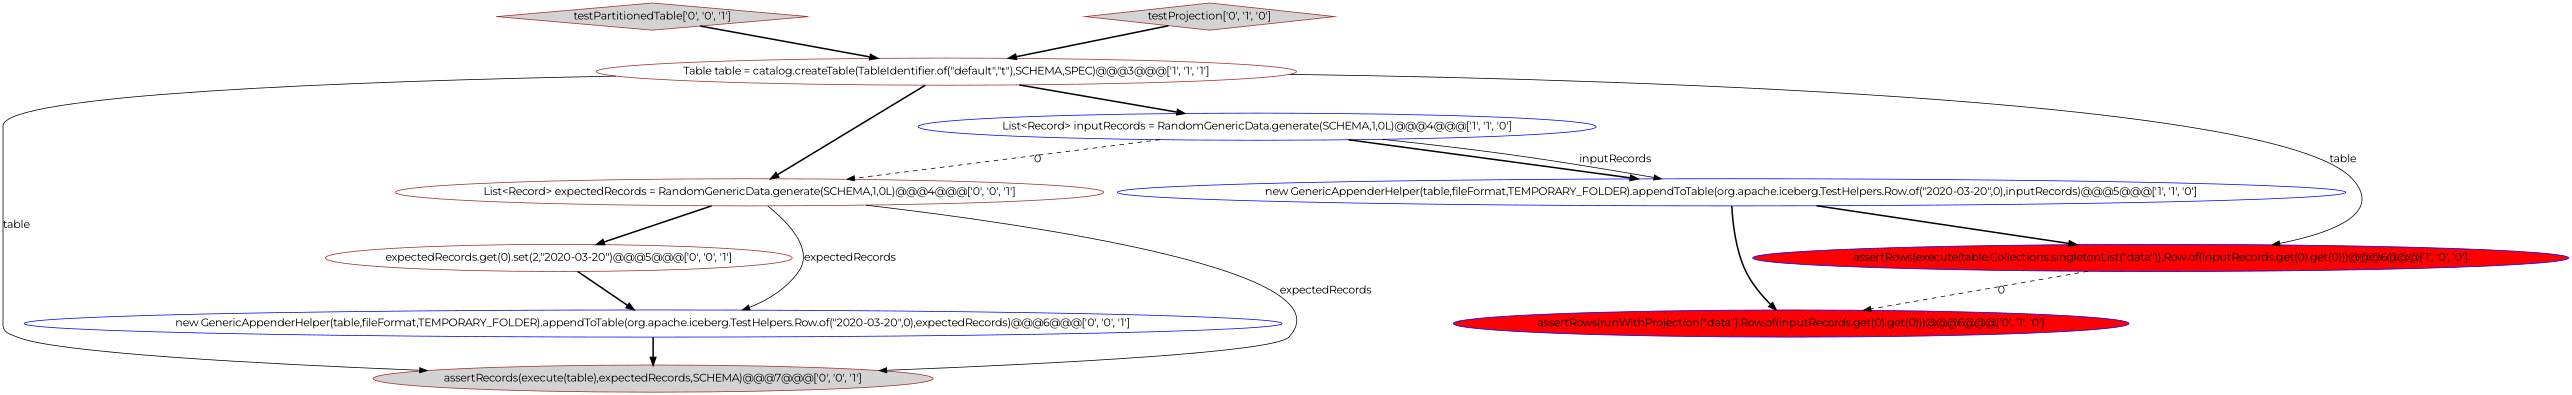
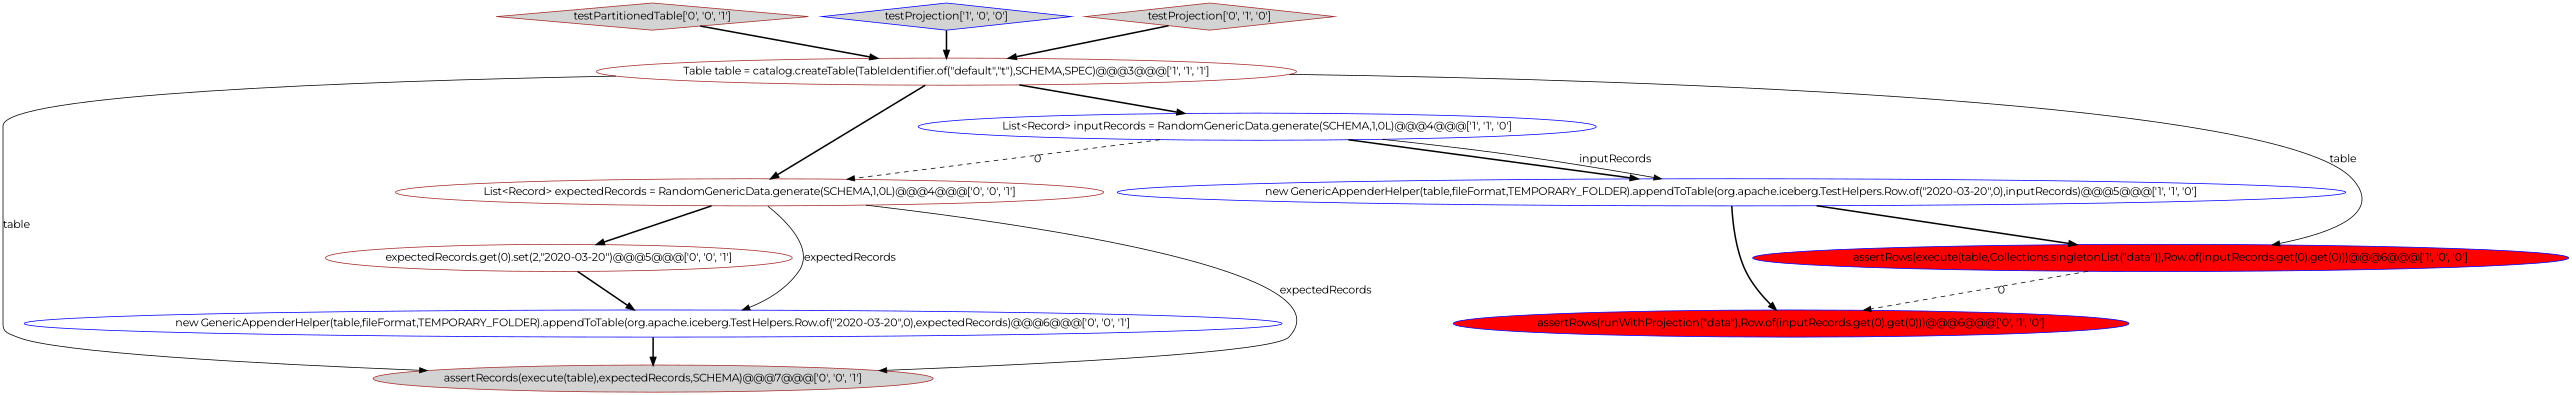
  digraph {
    fontname=Montserrat
    node [fillcolor=white shape=ellipse style=filled color=brown fontname=Montserrat]
    edge [style=bold fontname=Montserrat]
    n1 [fillcolor=lightgray label="testPartitionedTable['0', '0', '1']" shape=diamond]
    n2 [label="Table table = catalog.createTable(TableIdentifier.of(\"default\",\"t\"),SCHEMA,SPEC)@@@3@@@['1', '1', '1']"]
    n3 [fillcolor=lightgray label="assertRecords(execute(table),expectedRecords,SCHEMA)@@@7@@@['0', '0', '1']"]
    n4 [label="expectedRecords.get(0).set(2,\"2020-03-20\")@@@5@@@['0', '0', '1']"]
    n5 [label="new GenericAppenderHelper(table,fileFormat,TEMPORARY_FOLDER).appendToTable(org.apache.iceberg.TestHelpers.Row.of(\"2020-03-20\",0),expectedRecords)@@@6@@@['0', '0', '1']" color=blue]
+   n6 [fillcolor=lightgray label="testProjection['1', '0', '0']" shape=diamond color=blue]
    n7 [label="List<Record> inputRecords = RandomGenericData.generate(SCHEMA,1,0L)@@@4@@@['1', '1', '0']" color=blue]
    n8 [label="List<Record> expectedRecords = RandomGenericData.generate(SCHEMA,1,0L)@@@4@@@['0', '0', '1']"]
    n9 [label="new GenericAppenderHelper(table,fileFormat,TEMPORARY_FOLDER).appendToTable(org.apache.iceberg.TestHelpers.Row.of(\"2020-03-20\",0),inputRecords)@@@5@@@['1', '1', '0']" color=blue]
    n10 [fillcolor=red label="assertRows(execute(table,Collections.singletonList(\"data\")),Row.of(inputRecords.get(0).get(0)))@@@6@@@['1', '0', '0']" color=blue]
    n11 [fillcolor=red label="assertRows(runWithProjection(\"data\"),Row.of(inputRecords.get(0).get(0)))@@@6@@@['0', '1', '0']" color=blue]
    n12 [fillcolor=lightgray label="testProjection['0', '1', '0']" shape=diamond]
    n1 -> n2
    n2 -> n3 [label=table style=solid]
    n2 -> n7
    n2 -> n8
    n2 -> n10 [label=table style=solid]
    n4 -> n5
    n5 -> n3
+   n6 -> n2
    n7 -> n8 [label=0 style=dashed]
    n7 -> n9
    n7 -> n9 [label=inputRecords style=solid]
    n8 -> n3 [label=expectedRecords style=solid]
    n8 -> n4
    n8 -> n5 [label=expectedRecords style=solid]
    n9 -> n10
    n9 -> n11
    n10 -> n11 [label=0 style=dashed]
    n12 -> n2
  }
